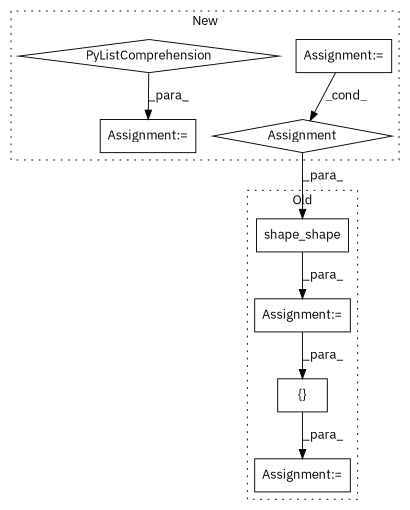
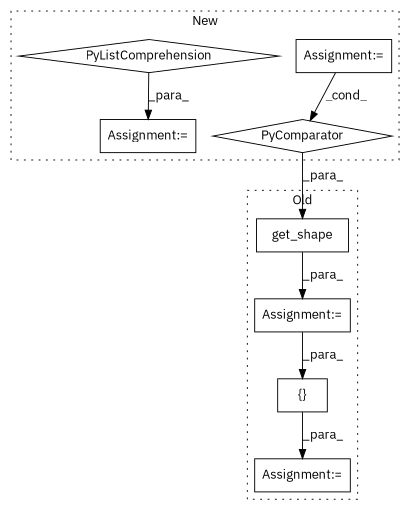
  digraph {
    fontname="IBM Plex Sans"
    node [a=7 fontname="IBM Plex Sans" l=1 s=2591 shape=box]
    edge [fontname="IBM Plex Sans"]
-   n1 [a=32 l=11 label=shape_shape s=2548]
+   n1 [a=32 l=11 label=get_shape s=2548]
    n2 [a=4 l="1,1" label="{}" s="3052,3077"]
    n3 [label="Assignment:=" s=2533]
    n4 [label="Assignment:=" s=2996]
-   n5 [a=113 l=87 label=Assignment shape=diamond]
+   n5 [a=113 l=87 label=PyComparator shape=diamond]
    n6 [l=87 label="Assignment:="]
    n7 [a=109 l=197 label=PyListComprehension s=2489 shape=diamond]
    n8 [label="Assignment:=" s=2460]
    subgraph cluster_1 {
      label=Old
      style=dotted
      n1
      n2
      n3
      n4
    }
    subgraph cluster_2 {
      label=New
      style=dotted
      n5
      n6
      n7
      n8
    }
    n1 -> n3 [label=_para_]
    n2 -> n4 [label=_para_]
    n3 -> n2 [label=_para_]
    n5 -> n1 [label=_para_]
    n6 -> n5 [label=_cond_]
    n7 -> n8 [label=_para_]
  }
